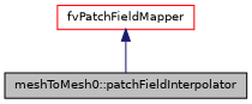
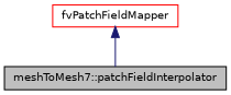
  digraph {
    node [fontname=Helvetica fontsize=10 shape=record]
-   n1 [color=black fillcolor=grey75 fontcolor=black height=0.2 label="meshToMesh0::patchFieldInterpolator" style=filled width=0.4]
+   n1 [color=black fillcolor=grey75 fontcolor=black height=0.2 label="meshToMesh7::patchFieldInterpolator" style=filled width=0.4]
    n2 [color=red height=0.2 label=fvPatchFieldMapper width=0.4]
    n2 -> n1 [color=midnightblue dir=back fontname=Helvetica fontsize=10 labelfontname=Helvetica labelfontsize=10 style=solid]
  }
